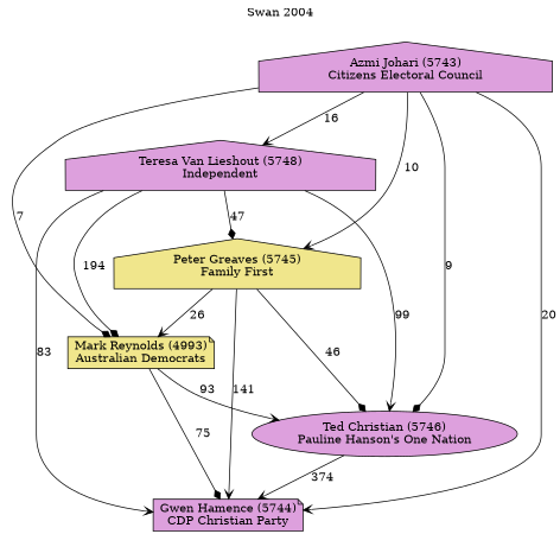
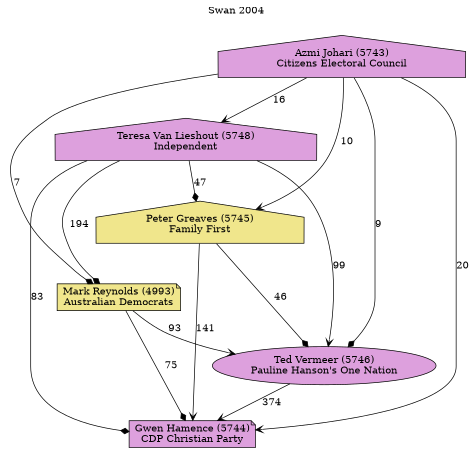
  digraph {
    label="Swan 2004"
    labelloc=t
    mclimit=10
    node [fillcolor=plum shape=house style=filled]
    edge [arrowhead=vee]
    n1 [label="Gwen Hamence (5744)\nCDP Christian Party" shape=note]
-   n2 [label="Ted Christian (5746)\nPauline Hanson's One Nation" shape=ellipse]
+   n2 [label="Ted Vermeer (5746)\nPauline Hanson's One Nation" shape=ellipse]
    n3 [fillcolor=khaki label="Mark Reynolds (4993)\nAustralian Democrats" shape=note]
    n4 [label="Teresa Van Lieshout (5748)\nIndependent"]
    n5 [fillcolor=khaki label="Peter Greaves (5745)\nFamily First"]
    n6 [label="Azmi Johari (5743)\nCitizens Electoral Council"]
    n2 -> n1 [label=374]
    n3 -> n1 [arrowhead=diamond label=75]
    n3 -> n2 [label=93]
-   n4 -> n1 [label=83]
+   n4 -> n1 [arrowhead=diamond label=83]
    n4 -> n2 [label=99]
    n4 -> n3 [arrowhead=diamond label=194]
    n4 -> n5 [arrowhead=diamond label=47]
    n5 -> n1 [label=141]
    n5 -> n2 [arrowhead=diamond label=46]
-   n5 -> n3 [label=26]
    n6 -> n1 [label=20]
    n6 -> n2 [arrowhead=diamond label=9]
    n6 -> n3 [arrowhead=diamond label=7]
    n6 -> n4 [label=16]
    n6 -> n5 [label=10]
  }
